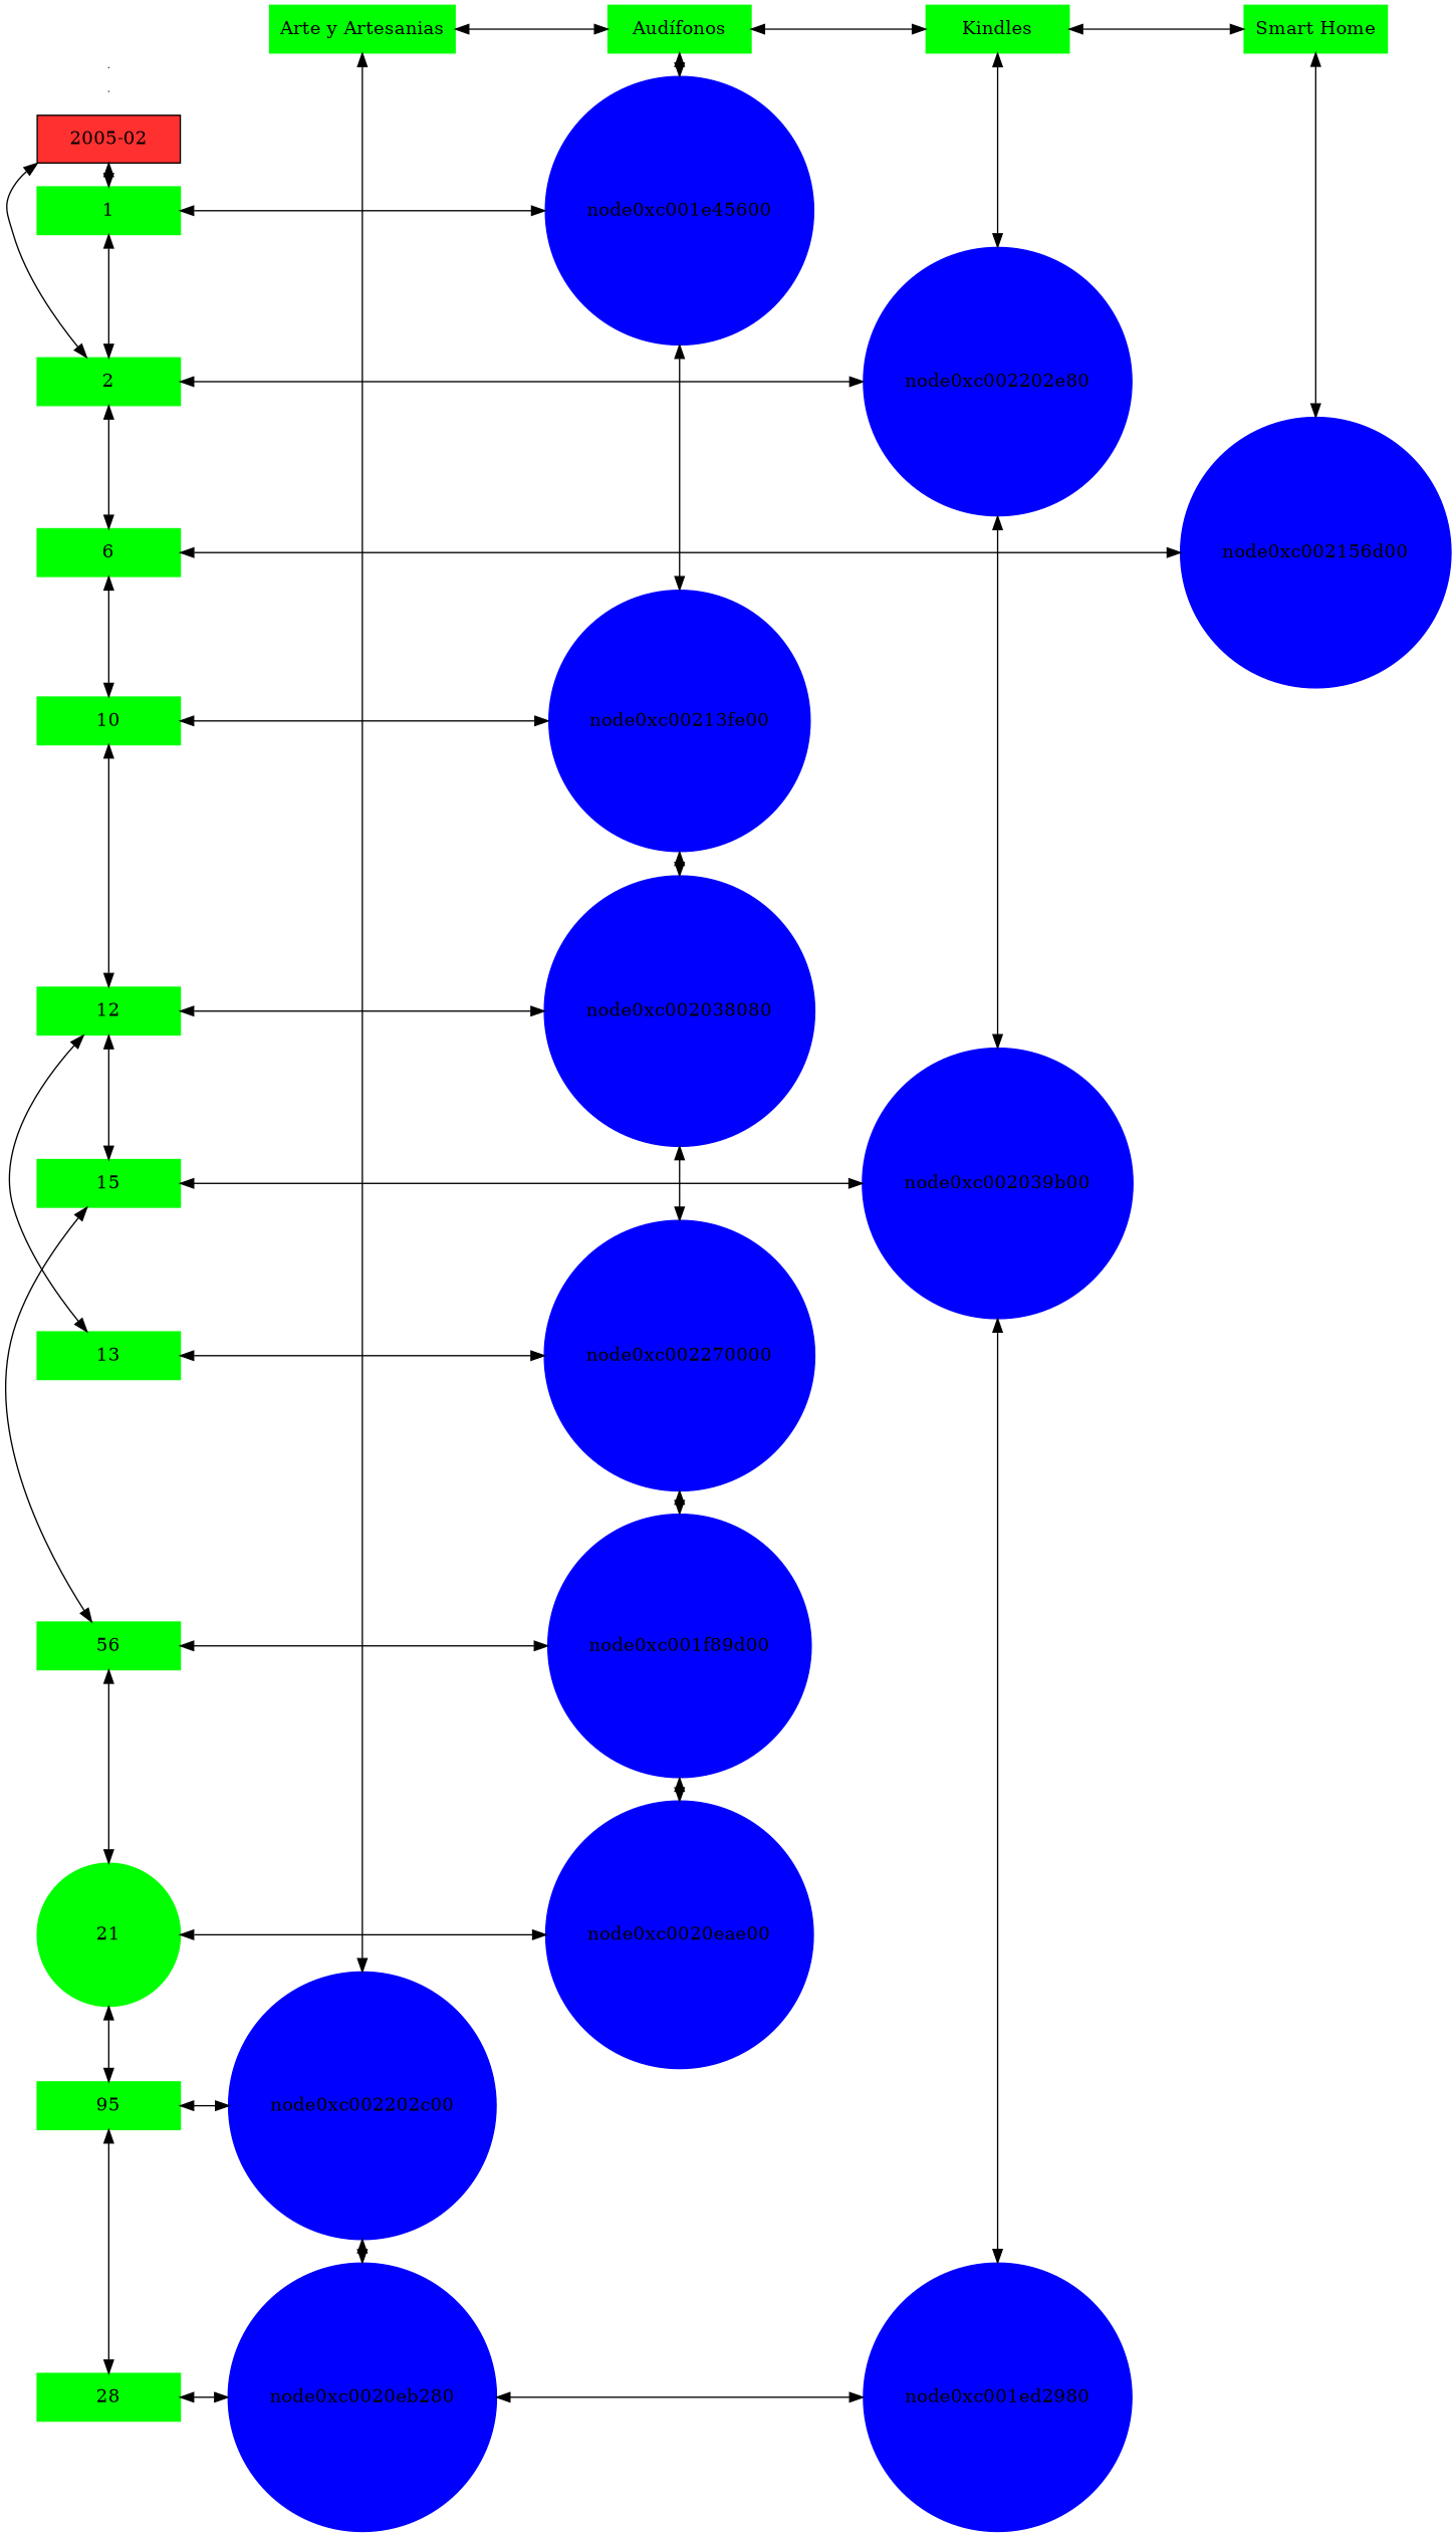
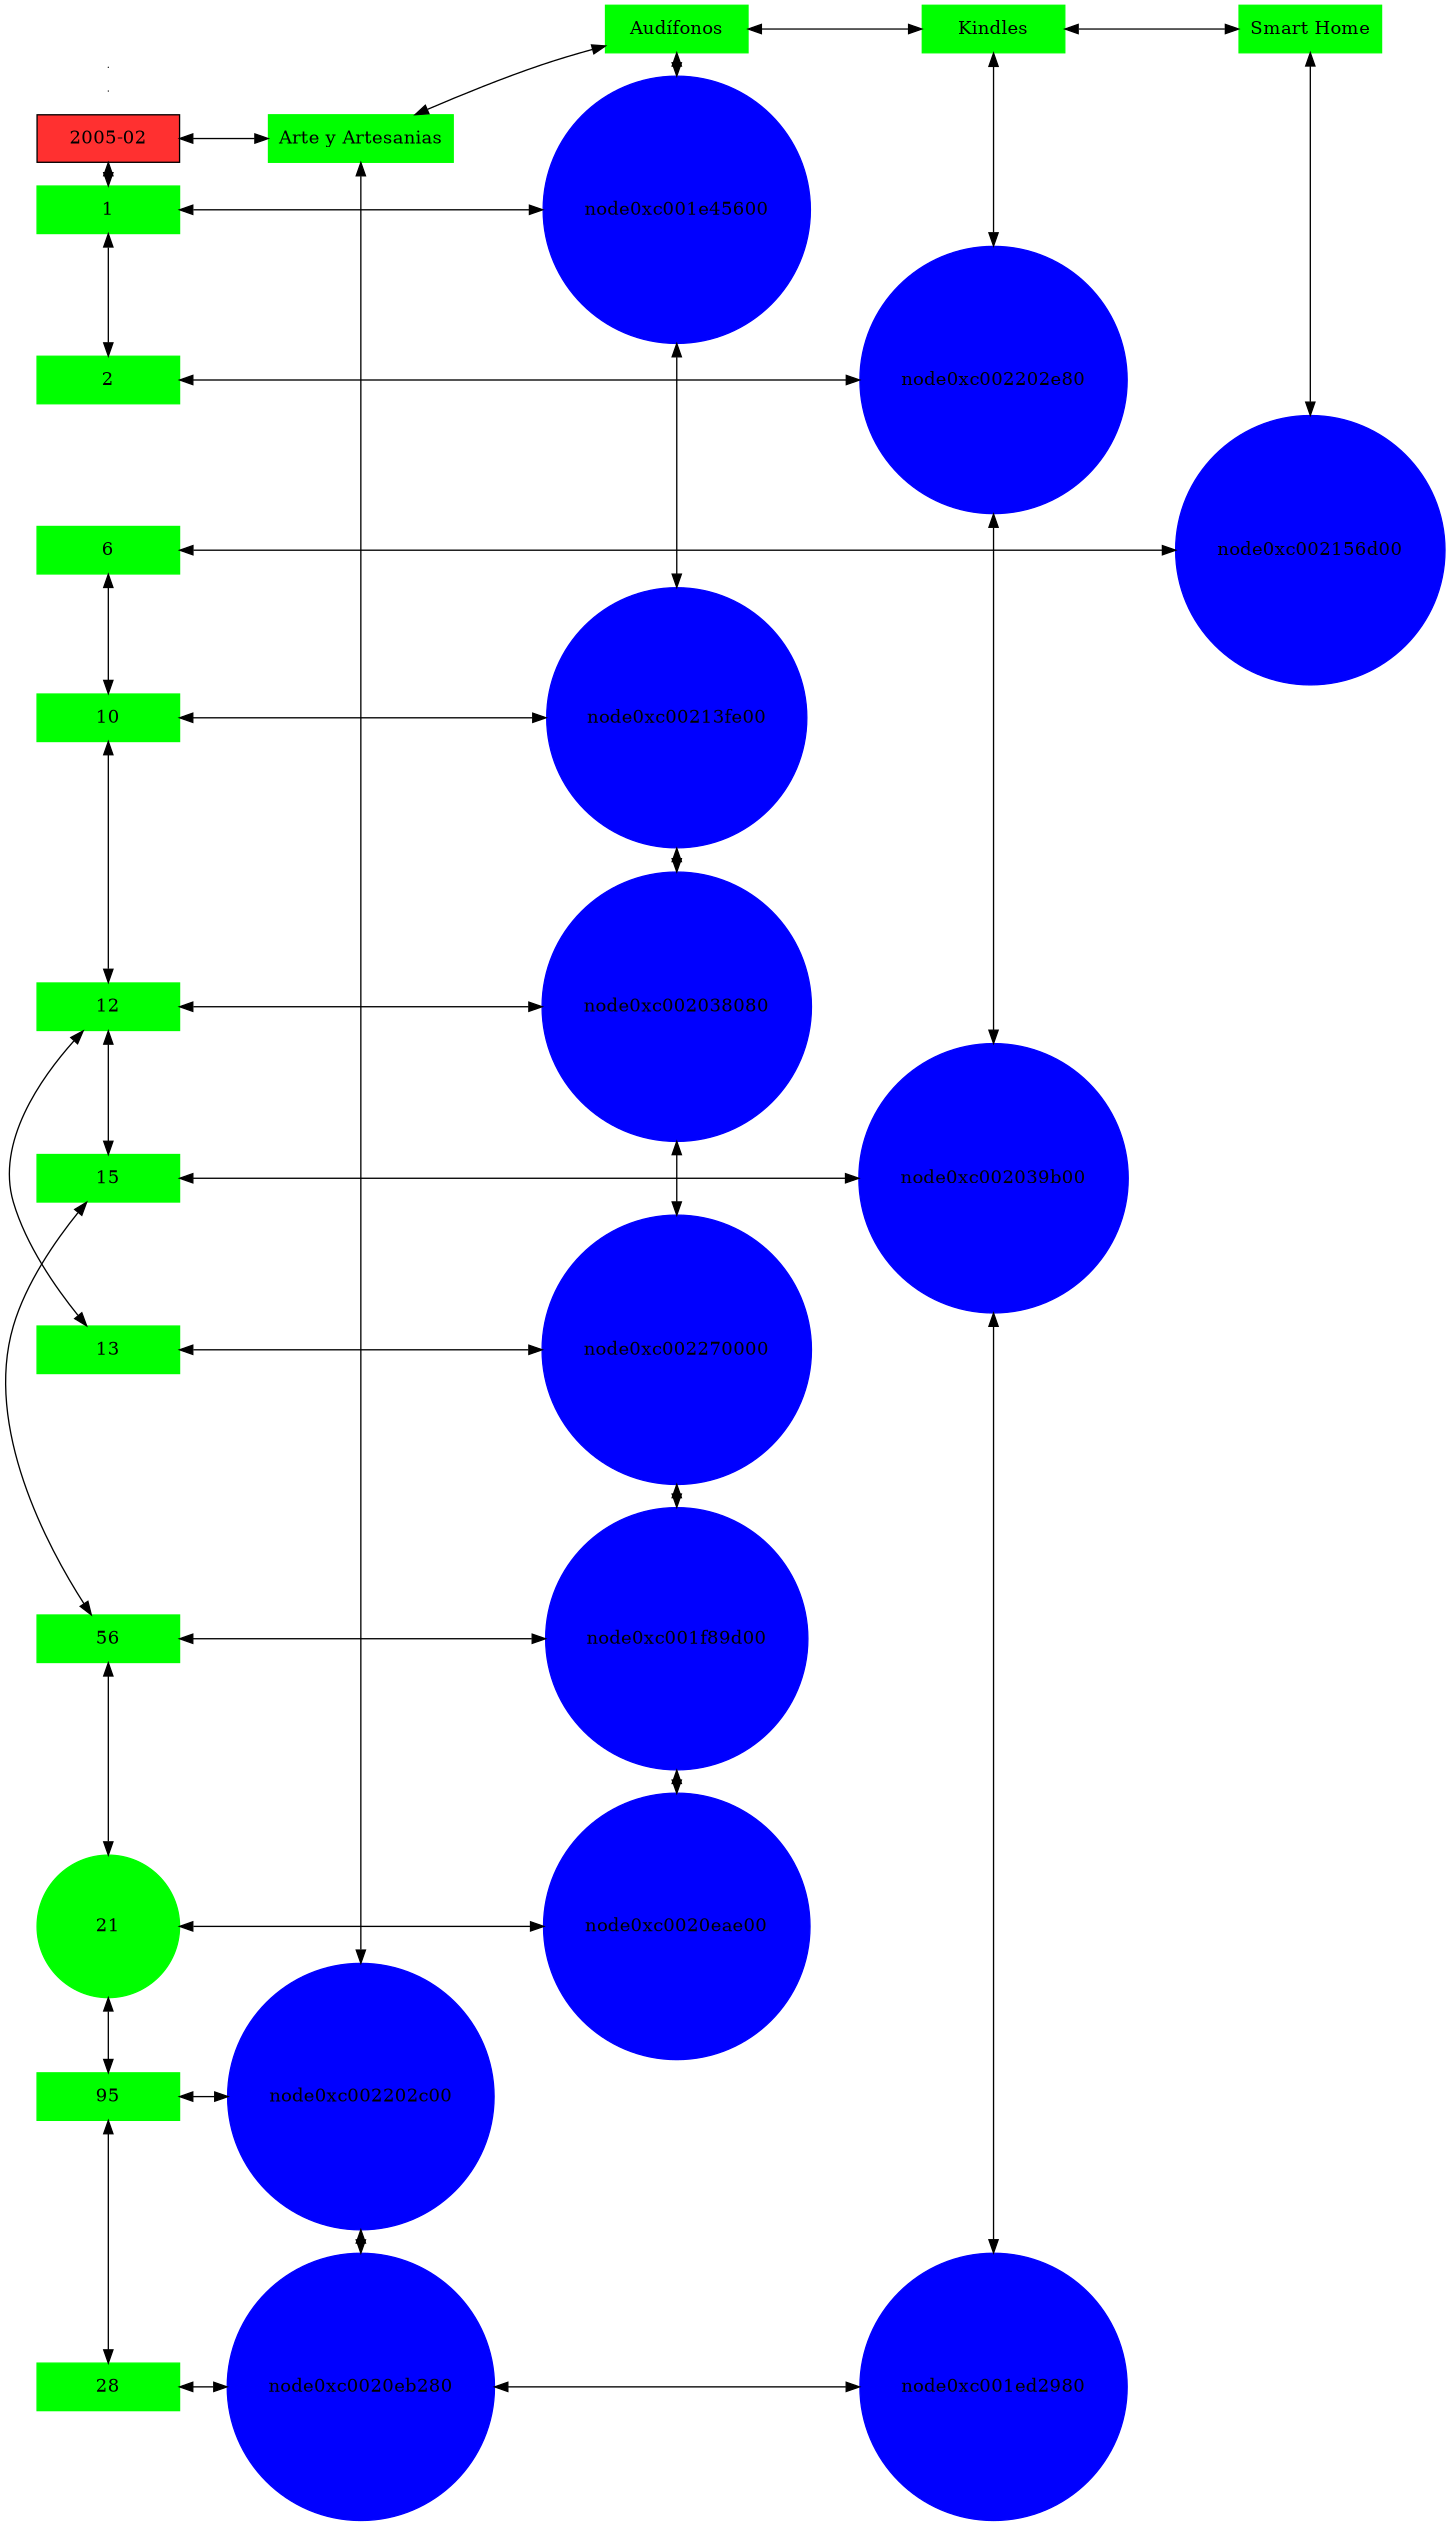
  digraph {
    rankdir=LR
    node [group=1 shape=box style=filled color=green]
    edge [dir=both]
    n1 [fillcolor=firebrick1 label="2005-02" width=1.5 color=""]
    n2 [label=1 width=1.5]
    n3 [group=2 label=2 width=1.5]
    n4 [group=6 label=6 width=1.5]
    n5 [group=10 label=10 width=1.5]
    n6 [group=12 label=12 width=1.5]
    n7 [group=13 label=13 width=1.5]
    n8 [group=15 label=15 width=1.5]
    n9 [group=16 label=56 width=1.5]
    n10 [group=21 label=21 shape=circle width=1.5]
    n11 [group=25 label=95 width=1.5]
    n12 [group=28 label=28 width=1.5]
    n13 [label="Arte y Artesanias" width=1.5]
    node0xc002202c00 [color=blue group=25 shape=circle width=0.5]
    node0xc0020eb280 [color=blue group=28 shape=circle width=0.5]
    n16 [label="Audífonos" width=1.5]
    node0xc001e45600 [color=blue shape=circle width=0.5]
    n18 [label=Kindles width=1.5]
    node0xc002202e80 [color=blue group=2 shape=circle width=0.5]
    node0xc00213fe00 [color=blue group=10 shape=circle width=0.5]
    node0xc002038080 [color=blue group=12 shape=circle width=0.5]
    node0xc002270000 [color=blue group=13 shape=circle width=0.5]
    node0xc001f89d00 [color=blue group=16 shape=circle width=0.5]
    node0xc0020eae00 [color=blue group=21 shape=circle width=0.5]
    node0xc002039b00 [color=blue group=15 shape=circle width=0.5]
    node0xc001ed2980 [color=blue group=28 shape=circle width=0.5]
    n27 [label="Smart Home" width=1.5]
    node0xc002156d00 [color=blue group=6 shape=circle width=0.5]
    e0 [shape=point width=0 group="" style="" color=""]
    e1 [shape=point width=0 group="" style="" color=""]
    subgraph sub_1 {
      rank=same
      n1
      n2
    }
    subgraph sub_2 {
      rank=same
      n2
      n3
    }
    subgraph sub_3 {
      rank=same
      n3
      n4
    }
    subgraph sub_4 {
      rank=same
      n4
      n5
    }
    subgraph sub_5 {
      rank=same
      n5
      n6
    }
    subgraph sub_6 {
      rank=same
      n6
      n7
    }
    subgraph sub_7 {
      rank=same
      n7
      n8
    }
    subgraph sub_8 {
      rank=same
      n8
      n9
    }
    subgraph sub_9 {
      rank=same
      n9
      n10
    }
    subgraph sub_10 {
      rank=same
      n10
      n11
    }
    subgraph sub_11 {
      rank=same
      n11
      n12
    }
    subgraph sub_12 {
      rank=same
      n13
      node0xc002202c00
    }
    subgraph sub_13 {
      rank=same
      node0xc002202c00
      node0xc0020eb280
    }
    subgraph sub_14 {
      rank=same
      n16
      node0xc001e45600
    }
    subgraph sub_15 {
      rank=same
      n18
      node0xc002202e80
    }
    subgraph sub_16 {
      rank=same
      node0xc001e45600
      node0xc00213fe00
    }
    subgraph sub_17 {
      rank=same
      node0xc00213fe00
      node0xc002038080
    }
    subgraph sub_18 {
      rank=same
      node0xc002038080
      node0xc002270000
    }
    subgraph sub_19 {
      rank=same
      node0xc002270000
      node0xc001f89d00
    }
    subgraph sub_20 {
      rank=same
      node0xc001f89d00
      node0xc0020eae00
    }
    subgraph sub_21 {
      rank=same
      node0xc002202e80
      node0xc002039b00
    }
    subgraph sub_22 {
      rank=same
      node0xc002039b00
      node0xc001ed2980
    }
    subgraph sub_23 {
      rank=same
      n27
      node0xc002156d00
    }
    n1 -> n2
-   n1 -> n3
+   n1 -> n13
    n2 -> n3
    n2 -> node0xc001e45600
-   n3 -> n4
    n3 -> node0xc002202e80
    n4 -> n5
    n4 -> node0xc002156d00
    n5 -> n6
    n5 -> node0xc00213fe00
    n6 -> n7
    n6 -> n8
    n6 -> node0xc002038080
    n7 -> node0xc002270000
    n8 -> n9
    n8 -> node0xc002039b00
    n9 -> n10
    n9 -> node0xc001f89d00
    n10 -> n11
    n10 -> node0xc0020eae00
    n11 -> n12
    n11 -> node0xc002202c00
    n12 -> node0xc0020eb280
    n13 -> node0xc002202c00
    n13 -> n16
    node0xc002202c00 -> node0xc0020eb280
    node0xc0020eb280 -> node0xc001ed2980
    n16 -> node0xc001e45600
    n16 -> n18
    node0xc001e45600 -> node0xc00213fe00
    n18 -> node0xc002202e80
    n18 -> n27
    node0xc002202e80 -> node0xc002039b00
    node0xc00213fe00 -> node0xc002038080
    node0xc002038080 -> node0xc002270000
    node0xc002270000 -> node0xc001f89d00
    node0xc001f89d00 -> node0xc0020eae00
    node0xc002039b00 -> node0xc001ed2980
    n27 -> node0xc002156d00
  }
